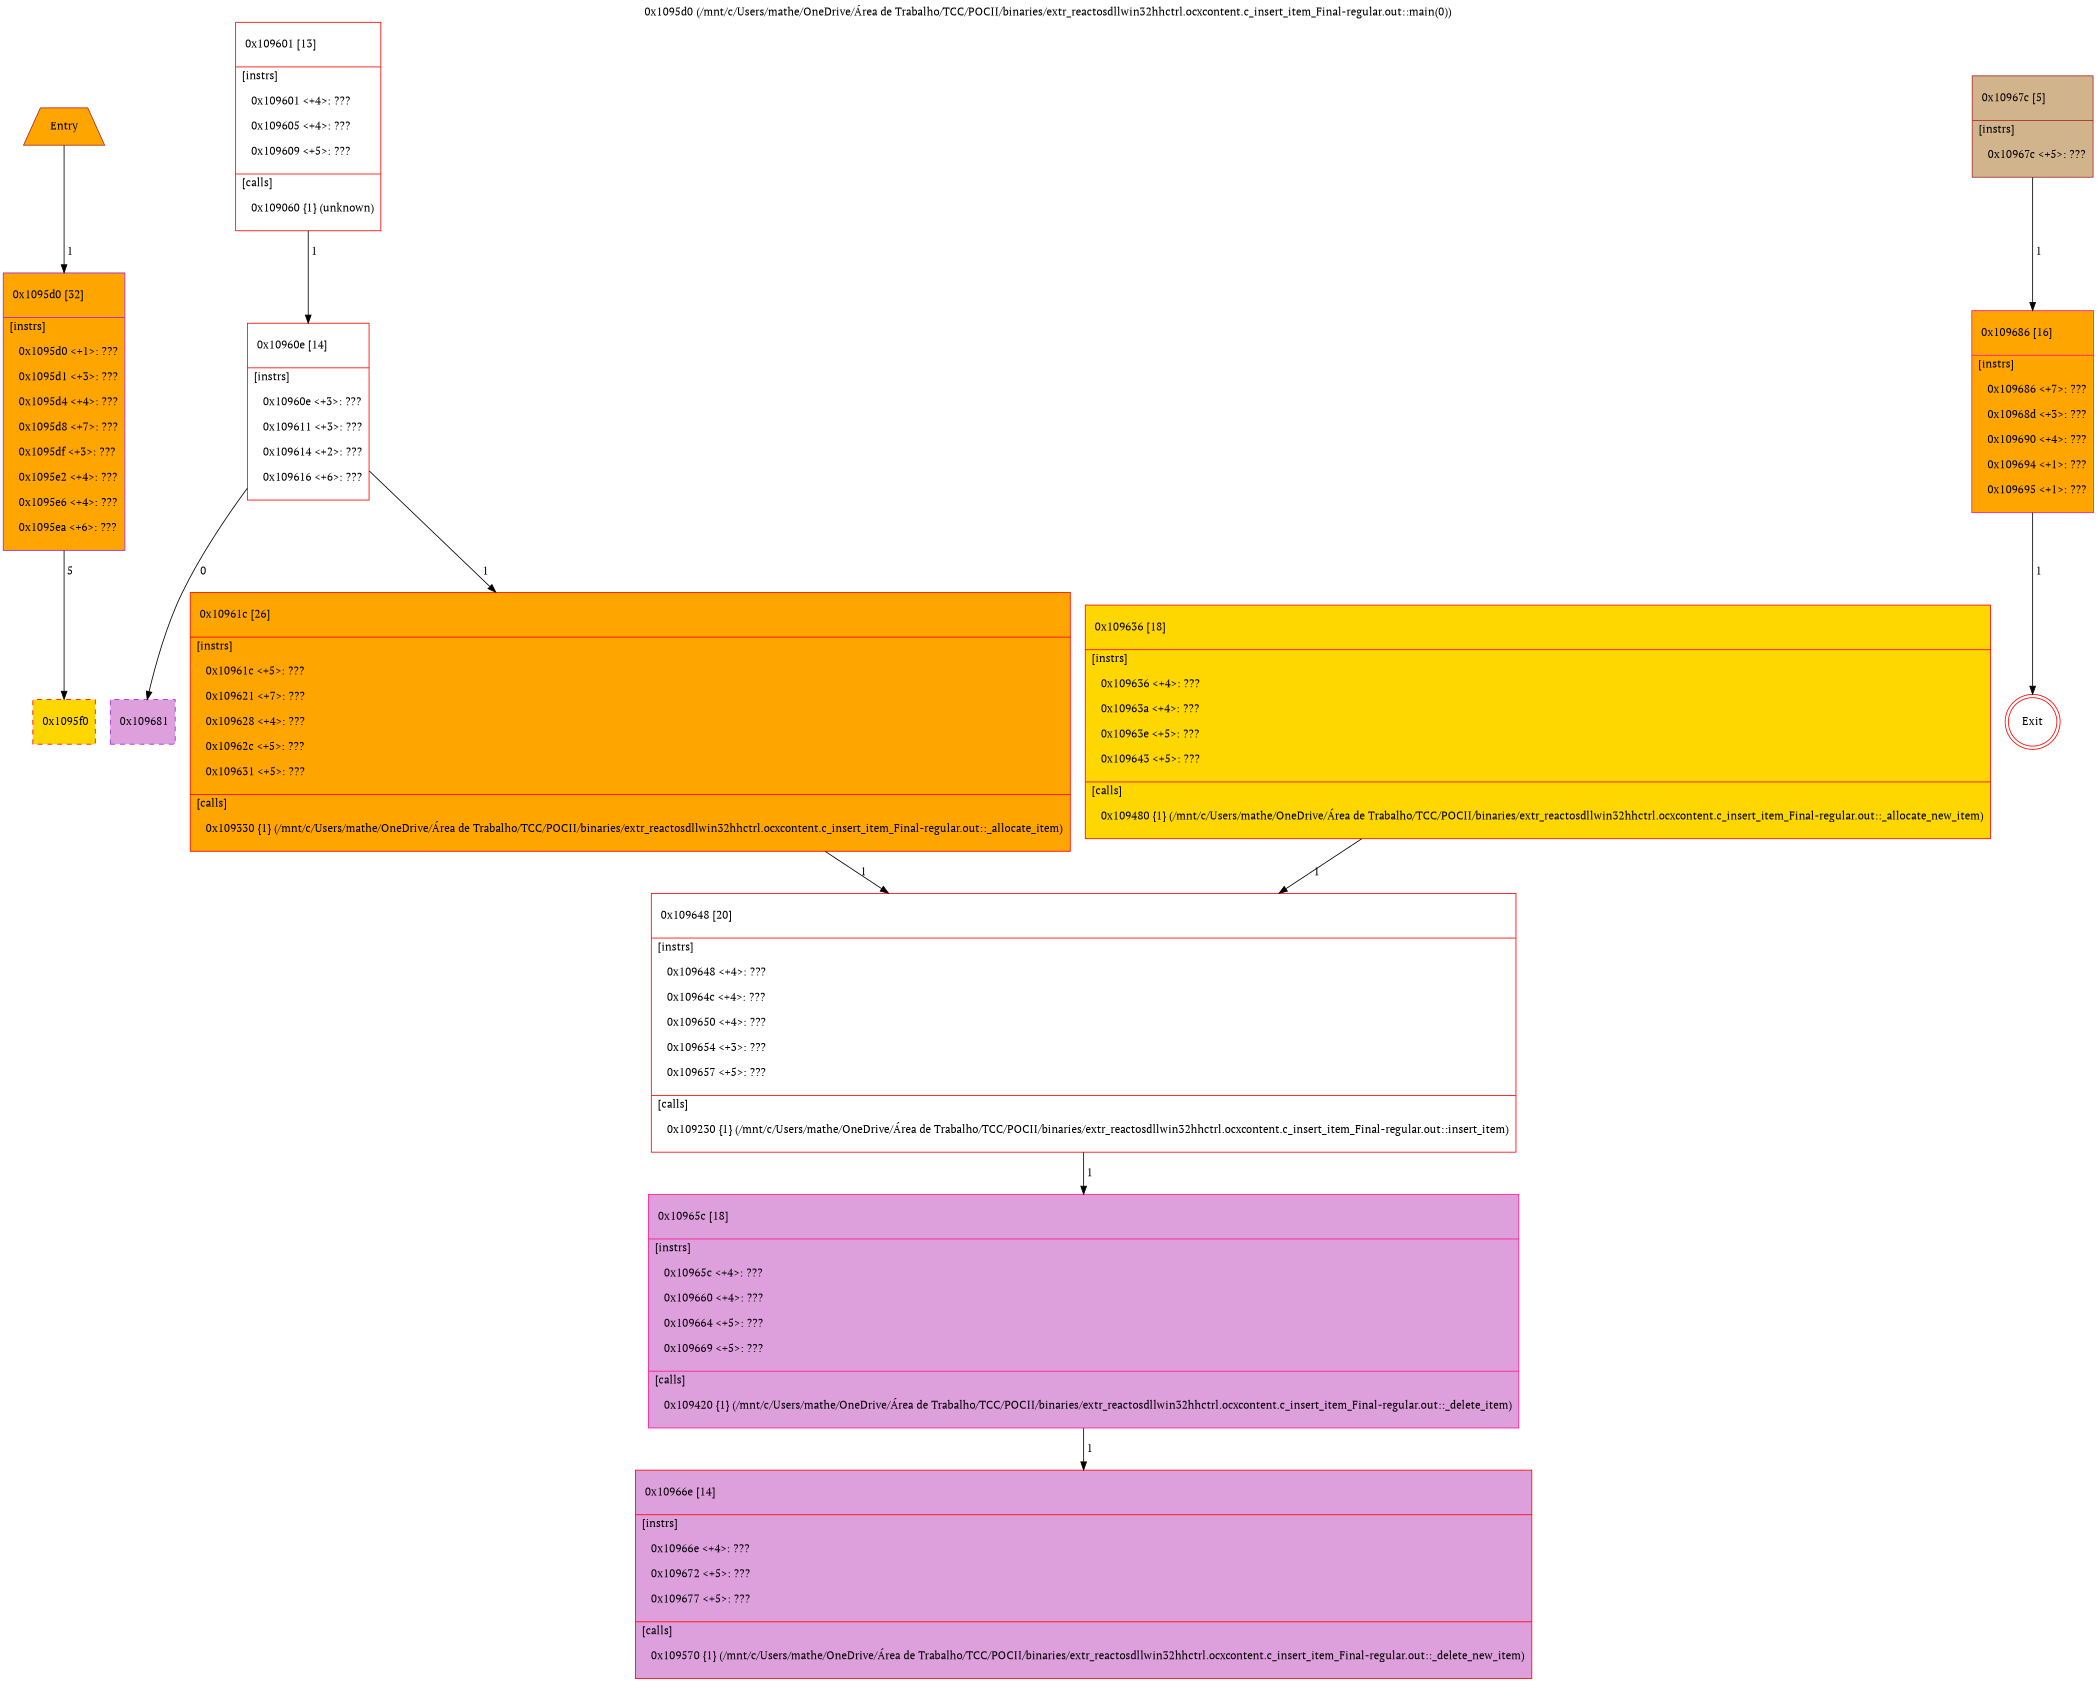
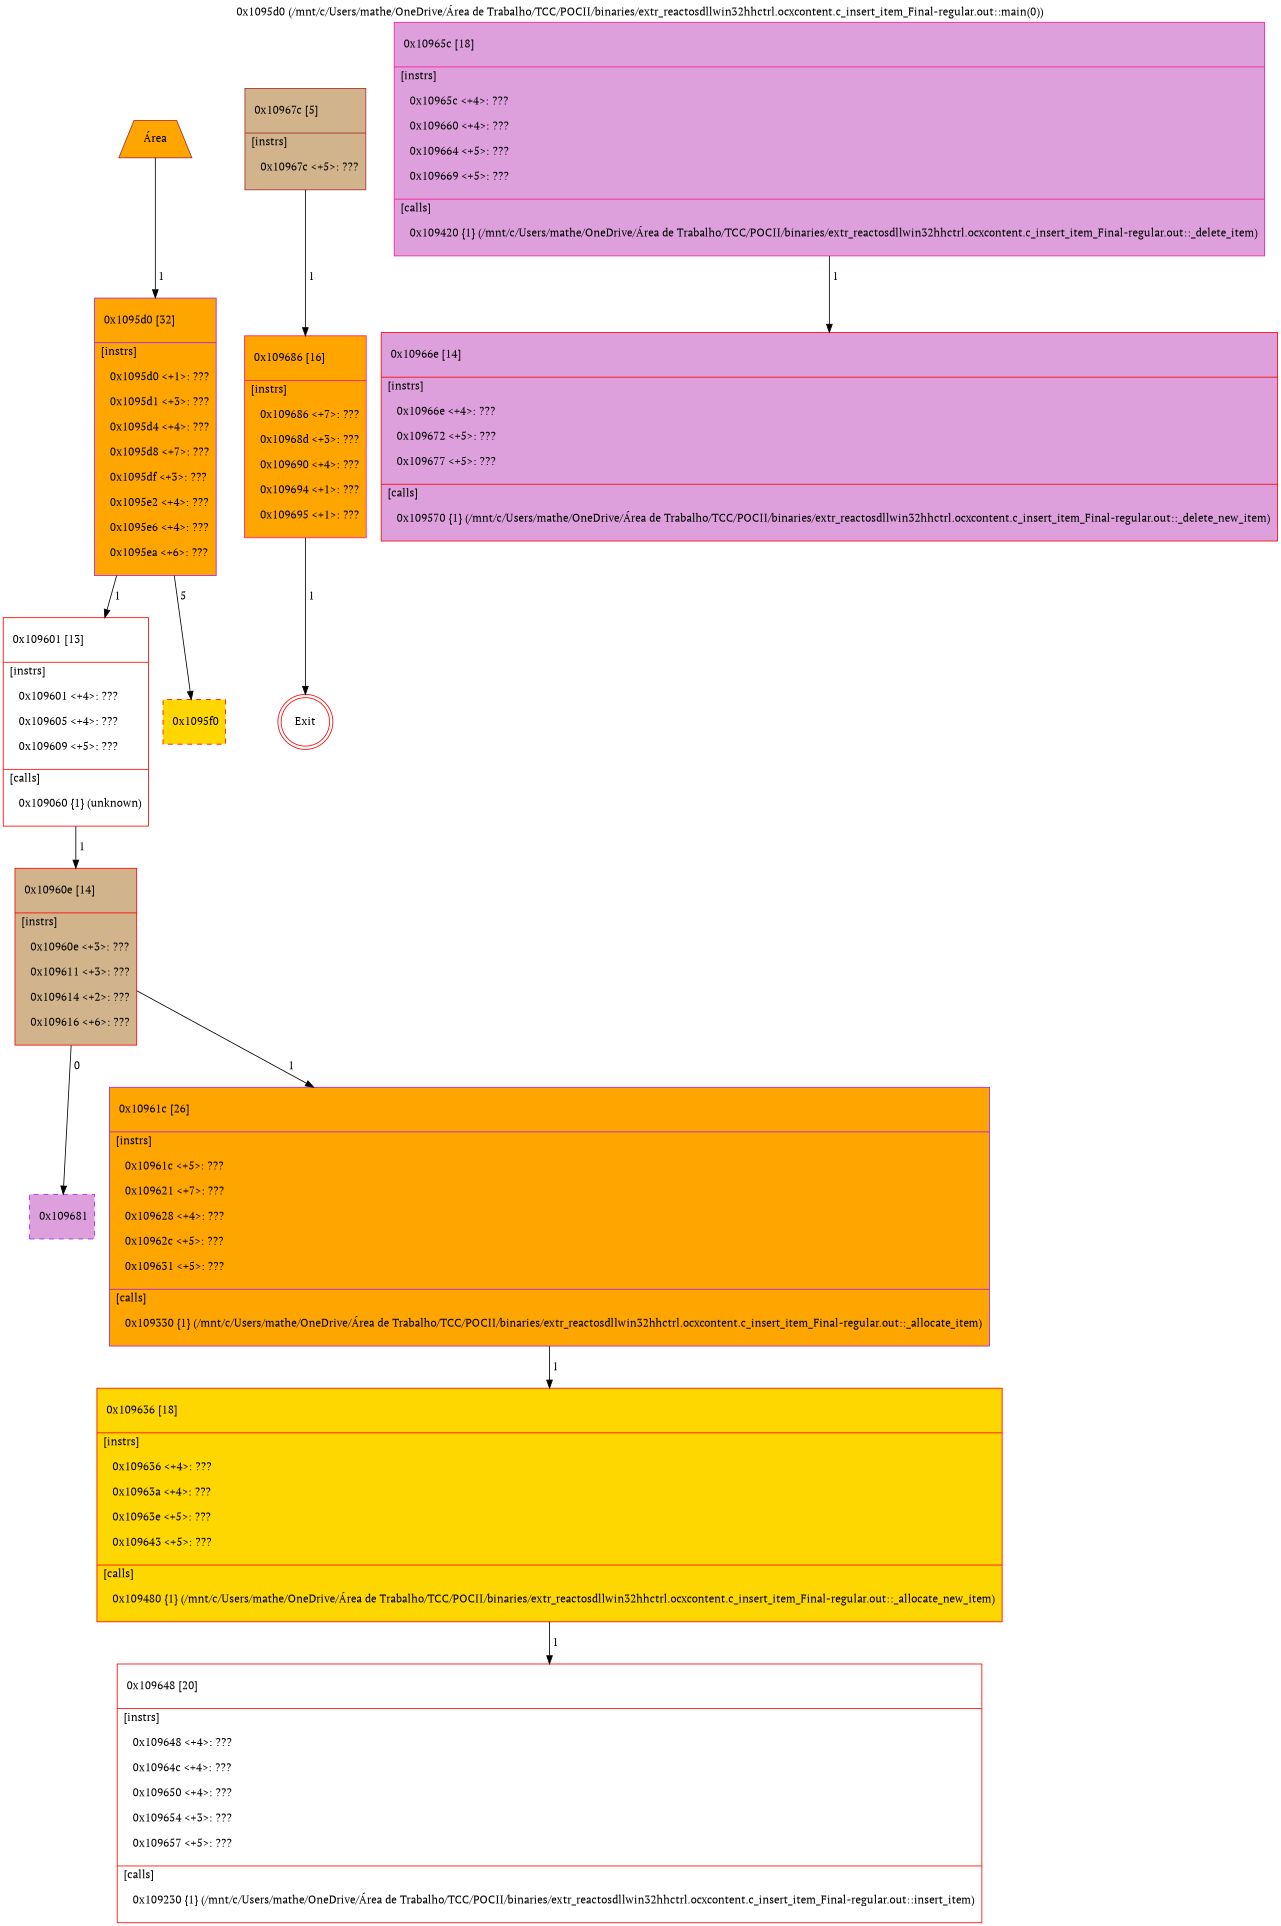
  digraph {
    fontname="PT Serif"
    label="0x1095d0 (/mnt/c/Users/mathe/OneDrive/Área de Trabalho/TCC/POCII/binaries/extr_reactosdllwin32hhctrl.ocxcontent.c_insert_item_Final-regular.out::main(0))"
    labelloc=t
    node [color=red fillcolor=orange fontname="PT Serif" shape=record style=filled]
    edge [fontname="PT Serif"]
-   Entry [color=brown height=0.3 shape=trapezium width=0.3]
+   Entry [color=brown height=0.3 shape=trapezium width=0.3 label="Área"]
    n2 [color=purple label="{\n     0x1095d0 [32]\l\n     | [instrs]\l\n     &nbsp;&nbsp;0x1095d0 \<+1\>: ???\l\n     &nbsp;&nbsp;0x1095d1 \<+3\>: ???\l\n     &nbsp;&nbsp;0x1095d4 \<+4\>: ???\l\n     &nbsp;&nbsp;0x1095d8 \<+7\>: ???\l\n     &nbsp;&nbsp;0x1095df \<+3\>: ???\l\n     &nbsp;&nbsp;0x1095e2 \<+4\>: ???\l\n     &nbsp;&nbsp;0x1095e6 \<+4\>: ???\l\n     &nbsp;&nbsp;0x1095ea \<+6\>: ???\l\n  }"]
    n3 [fillcolor=white label="{\n     0x109601 [13]\l\n     | [instrs]\l\n     &nbsp;&nbsp;0x109601 \<+4\>: ???\l\n     &nbsp;&nbsp;0x109605 \<+4\>: ???\l\n     &nbsp;&nbsp;0x109609 \<+5\>: ???\l\n     | [calls]\l\n     &nbsp;&nbsp;0x109060 \{1\} (unknown)\l\n  }"]
    n4 [fillcolor=gold label="{\n     0x1095f0\l\n  }" style="dashed,filled"]
-   n5 [fillcolor=white label="{\n     0x10960e [14]\l\n     | [instrs]\l\n     &nbsp;&nbsp;0x10960e \<+3\>: ???\l\n     &nbsp;&nbsp;0x109611 \<+3\>: ???\l\n     &nbsp;&nbsp;0x109614 \<+2\>: ???\l\n     &nbsp;&nbsp;0x109616 \<+6\>: ???\l\n  }"]
+   n5 [fillcolor=tan label="{\n     0x10960e [14]\l\n     | [instrs]\l\n     &nbsp;&nbsp;0x10960e \<+3\>: ???\l\n     &nbsp;&nbsp;0x109611 \<+3\>: ???\l\n     &nbsp;&nbsp;0x109614 \<+2\>: ???\l\n     &nbsp;&nbsp;0x109616 \<+6\>: ???\l\n  }"]
    n6 [color=purple fillcolor=plum label="{\n     0x109681\l\n  }" style="dashed,filled"]
-   n7 [label="{\n     0x10961c [26]\l\n     | [instrs]\l\n     &nbsp;&nbsp;0x10961c \<+5\>: ???\l\n     &nbsp;&nbsp;0x109621 \<+7\>: ???\l\n     &nbsp;&nbsp;0x109628 \<+4\>: ???\l\n     &nbsp;&nbsp;0x10962c \<+5\>: ???\l\n     &nbsp;&nbsp;0x109631 \<+5\>: ???\l\n     | [calls]\l\n     &nbsp;&nbsp;0x109330 \{1\} (/mnt/c/Users/mathe/OneDrive/Área de Trabalho/TCC/POCII/binaries/extr_reactosdllwin32hhctrl.ocxcontent.c_insert_item_Final-regular.out::_allocate_item)\l\n  }"]
+   n7 [color=purple label="{\n     0x10961c [26]\l\n     | [instrs]\l\n     &nbsp;&nbsp;0x10961c \<+5\>: ???\l\n     &nbsp;&nbsp;0x109621 \<+7\>: ???\l\n     &nbsp;&nbsp;0x109628 \<+4\>: ???\l\n     &nbsp;&nbsp;0x10962c \<+5\>: ???\l\n     &nbsp;&nbsp;0x109631 \<+5\>: ???\l\n     | [calls]\l\n     &nbsp;&nbsp;0x109330 \{1\} (/mnt/c/Users/mathe/OneDrive/Área de Trabalho/TCC/POCII/binaries/extr_reactosdllwin32hhctrl.ocxcontent.c_insert_item_Final-regular.out::_allocate_item)\l\n  }"]
    n8 [fillcolor=gold label="{\n     0x109636 [18]\l\n     | [instrs]\l\n     &nbsp;&nbsp;0x109636 \<+4\>: ???\l\n     &nbsp;&nbsp;0x10963a \<+4\>: ???\l\n     &nbsp;&nbsp;0x10963e \<+5\>: ???\l\n     &nbsp;&nbsp;0x109643 \<+5\>: ???\l\n     | [calls]\l\n     &nbsp;&nbsp;0x109480 \{1\} (/mnt/c/Users/mathe/OneDrive/Área de Trabalho/TCC/POCII/binaries/extr_reactosdllwin32hhctrl.ocxcontent.c_insert_item_Final-regular.out::_allocate_new_item)\l\n  }"]
    n9 [fillcolor=white label="{\n     0x109648 [20]\l\n     | [instrs]\l\n     &nbsp;&nbsp;0x109648 \<+4\>: ???\l\n     &nbsp;&nbsp;0x10964c \<+4\>: ???\l\n     &nbsp;&nbsp;0x109650 \<+4\>: ???\l\n     &nbsp;&nbsp;0x109654 \<+3\>: ???\l\n     &nbsp;&nbsp;0x109657 \<+5\>: ???\l\n     | [calls]\l\n     &nbsp;&nbsp;0x109230 \{1\} (/mnt/c/Users/mathe/OneDrive/Área de Trabalho/TCC/POCII/binaries/extr_reactosdllwin32hhctrl.ocxcontent.c_insert_item_Final-regular.out::insert_item)\l\n  }"]
    Exit [fillcolor=white height=0.3 peripheries=2 shape=circle width=0.3]
    n11 [color=deeppink fillcolor=plum label="{\n     0x10965c [18]\l\n     | [instrs]\l\n     &nbsp;&nbsp;0x10965c \<+4\>: ???\l\n     &nbsp;&nbsp;0x109660 \<+4\>: ???\l\n     &nbsp;&nbsp;0x109664 \<+5\>: ???\l\n     &nbsp;&nbsp;0x109669 \<+5\>: ???\l\n     | [calls]\l\n     &nbsp;&nbsp;0x109420 \{1\} (/mnt/c/Users/mathe/OneDrive/Área de Trabalho/TCC/POCII/binaries/extr_reactosdllwin32hhctrl.ocxcontent.c_insert_item_Final-regular.out::_delete_item)\l\n  }"]
    n12 [fillcolor=plum label="{\n     0x10966e [14]\l\n     | [instrs]\l\n     &nbsp;&nbsp;0x10966e \<+4\>: ???\l\n     &nbsp;&nbsp;0x109672 \<+5\>: ???\l\n     &nbsp;&nbsp;0x109677 \<+5\>: ???\l\n     | [calls]\l\n     &nbsp;&nbsp;0x109570 \{1\} (/mnt/c/Users/mathe/OneDrive/Área de Trabalho/TCC/POCII/binaries/extr_reactosdllwin32hhctrl.ocxcontent.c_insert_item_Final-regular.out::_delete_new_item)\l\n  }"]
    n13 [color=brown fillcolor=tan label="{\n     0x10967c [5]\l\n     | [instrs]\l\n     &nbsp;&nbsp;0x10967c \<+5\>: ???\l\n  }"]
    n14 [color=deeppink label="{\n     0x109686 [16]\l\n     | [instrs]\l\n     &nbsp;&nbsp;0x109686 \<+7\>: ???\l\n     &nbsp;&nbsp;0x10968d \<+3\>: ???\l\n     &nbsp;&nbsp;0x109690 \<+4\>: ???\l\n     &nbsp;&nbsp;0x109694 \<+1\>: ???\l\n     &nbsp;&nbsp;0x109695 \<+1\>: ???\l\n  }"]
    Entry -> n2 [label=" 1"]
+   n2 -> n3 [label=" 1"]
    n2 -> n4 [label=" 5"]
    n3 -> n5 [label=" 1"]
    n5 -> n6 [label=" 0"]
    n5 -> n7 [label=" 1"]
-   n7 -> n9 [label=" 1"]
+   n7 -> n8 [label=" 1"]
    n8 -> n9 [label=" 1"]
-   n9 -> n11 [label=" 1"]
    n11 -> n12 [label=" 1"]
    n13 -> n14 [label=" 1"]
    n14 -> Exit [label=" 1"]
  }
